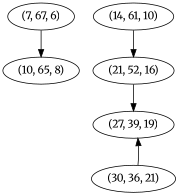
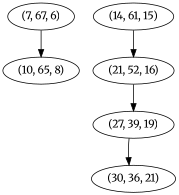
  digraph {
    fontname=Merriweather
    node [fontname=Merriweather]
    edge [fontname=Merriweather]
    "(7, 67, 6)"
    "(10, 65, 8)"
    n3 [label="(21, 52, 16)"]
-   "(14, 61, 10)"
+   "(14, 61, 10)" [label="(14, 61, 15)"]
    "(27, 39, 19)"
    "(30, 36, 21)"
    "(7, 67, 6)" -> "(10, 65, 8)"
    n3 -> "(27, 39, 19)"
    "(14, 61, 10)" -> n3
-   "(30, 36, 21)" -> "(27, 39, 19)"
+   "(27, 39, 19)" -> "(30, 36, 21)"
  }
